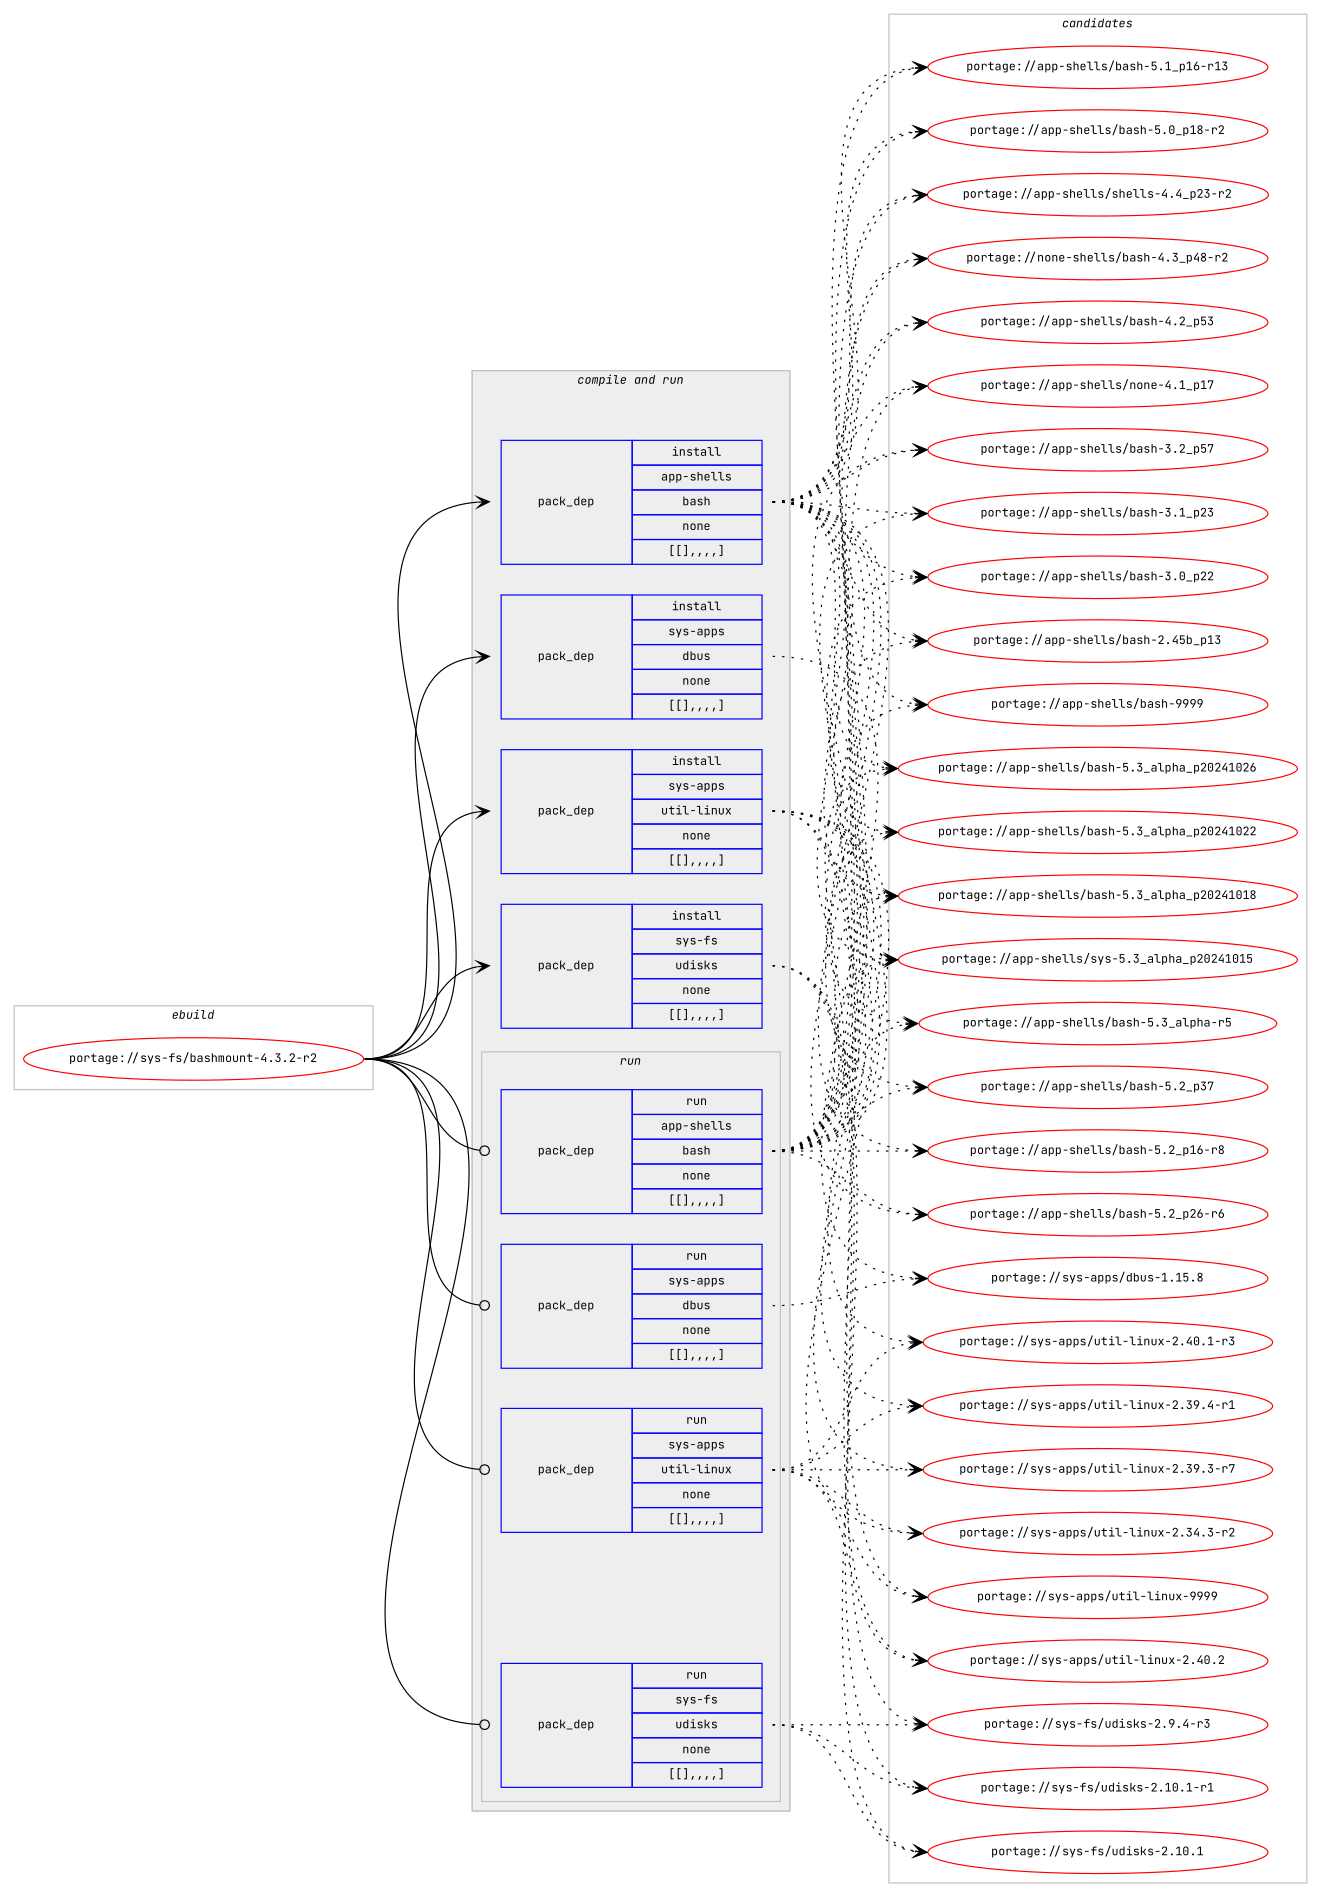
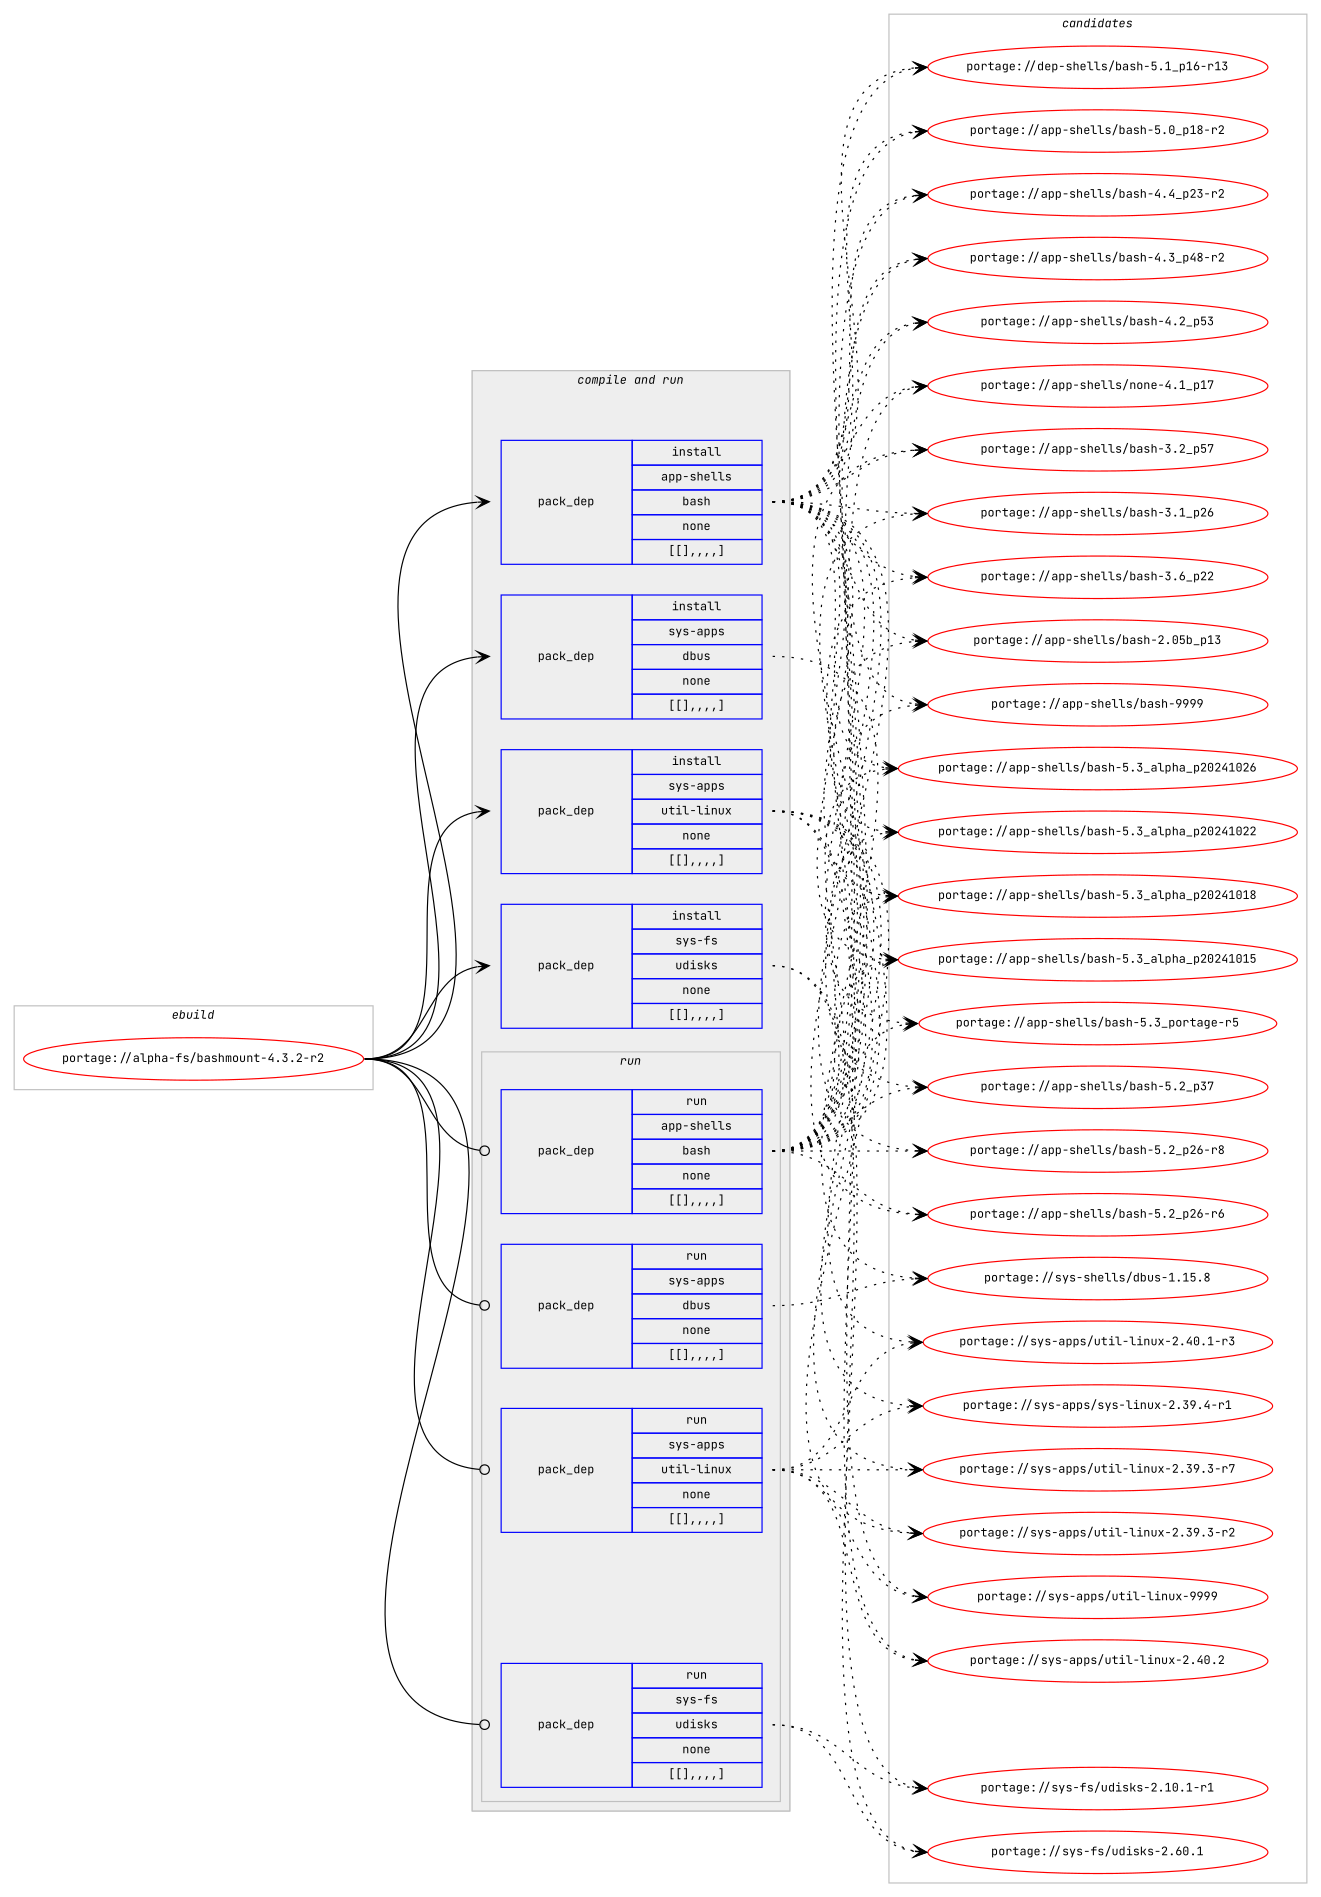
  digraph {
    compound=true
    concentrate=true
    fontname="JetBrains Mono"
    fontsize=10
    newrank=true
    rankdir=LR
    ranksep=1.5
    node [color=red fontname="JetBrains Mono" fontsize=10]
    edge [arrowhead=vee fontname="JetBrains Mono" headport=w style=dotted tailport=e weight=100]
-   n1 [label="portage://sys-fs/bashmount-4.3.2-r2" width=4]
+   n1 [label="portage://alpha-fs/bashmount-4.3.2-r2" width=4]
    n2 [color=blue label=<<TABLE BORDER="0" CELLBORDER="1" CELLSPACING="0" CELLPADDING="4" WIDTH="220"><TR><TD ROWSPAN="6" CELLPADDING="30">pack_dep</TD></TR><TR><TD WIDTH="110">install</TD></TR><TR><TD>app-shells</TD></TR><TR><TD>bash</TD></TR><TR><TD>none</TD></TR><TR><TD>[[],,,,]</TD></TR></TABLE>> shape=none]
    n3 [color=blue label=<<TABLE BORDER="0" CELLBORDER="1" CELLSPACING="0" CELLPADDING="4" WIDTH="220"><TR><TD ROWSPAN="6" CELLPADDING="30">pack_dep</TD></TR><TR><TD WIDTH="110">install</TD></TR><TR><TD>sys-apps</TD></TR><TR><TD>dbus</TD></TR><TR><TD>none</TD></TR><TR><TD>[[],,,,]</TD></TR></TABLE>> shape=none]
    n4 [color=blue label=<<TABLE BORDER="0" CELLBORDER="1" CELLSPACING="0" CELLPADDING="4" WIDTH="220"><TR><TD ROWSPAN="6" CELLPADDING="30">pack_dep</TD></TR><TR><TD WIDTH="110">install</TD></TR><TR><TD>sys-apps</TD></TR><TR><TD>util-linux</TD></TR><TR><TD>none</TD></TR><TR><TD>[[],,,,]</TD></TR></TABLE>> shape=none]
    n5 [color=blue label=<<TABLE BORDER="0" CELLBORDER="1" CELLSPACING="0" CELLPADDING="4" WIDTH="220"><TR><TD ROWSPAN="6" CELLPADDING="30">pack_dep</TD></TR><TR><TD WIDTH="110">install</TD></TR><TR><TD>sys-fs</TD></TR><TR><TD>udisks</TD></TR><TR><TD>none</TD></TR><TR><TD>[[],,,,]</TD></TR></TABLE>> shape=none]
    n6 [color=blue label=<<TABLE BORDER="0" CELLBORDER="1" CELLSPACING="0" CELLPADDING="4" WIDTH="220"><TR><TD ROWSPAN="6" CELLPADDING="30">pack_dep</TD></TR><TR><TD WIDTH="110">run</TD></TR><TR><TD>app-shells</TD></TR><TR><TD>bash</TD></TR><TR><TD>none</TD></TR><TR><TD>[[],,,,]</TD></TR></TABLE>> shape=none]
    n7 [color=blue label=<<TABLE BORDER="0" CELLBORDER="1" CELLSPACING="0" CELLPADDING="4" WIDTH="220"><TR><TD ROWSPAN="6" CELLPADDING="30">pack_dep</TD></TR><TR><TD WIDTH="110">run</TD></TR><TR><TD>sys-apps</TD></TR><TR><TD>dbus</TD></TR><TR><TD>none</TD></TR><TR><TD>[[],,,,]</TD></TR></TABLE>> shape=none]
    n8 [color=blue label=<<TABLE BORDER="0" CELLBORDER="1" CELLSPACING="0" CELLPADDING="4" WIDTH="220"><TR><TD ROWSPAN="6" CELLPADDING="30">pack_dep</TD></TR><TR><TD WIDTH="110">run</TD></TR><TR><TD>sys-apps</TD></TR><TR><TD>util-linux</TD></TR><TR><TD>none</TD></TR><TR><TD>[[],,,,]</TD></TR></TABLE>> shape=none]
    n9 [color=blue label=<<TABLE BORDER="0" CELLBORDER="1" CELLSPACING="0" CELLPADDING="4" WIDTH="220"><TR><TD ROWSPAN="6" CELLPADDING="30">pack_dep</TD></TR><TR><TD WIDTH="110">run</TD></TR><TR><TD>sys-fs</TD></TR><TR><TD>udisks</TD></TR><TR><TD>none</TD></TR><TR><TD>[[],,,,]</TD></TR></TABLE>> shape=none]
    n10 [label="portage://app-shells/bash-9999" width=4]
    n11 [label="portage://app-shells/bash-5.3_alpha_p20241026" width=4]
    n12 [label="portage://app-shells/bash-5.3_alpha_p20241022" width=4]
    n13 [label="portage://app-shells/bash-5.3_alpha_p20241018" width=4]
-   n14 [label="portage://app-shells/sys-5.3_alpha_p20241015" width=4]
-   n15 [label="portage://app-shells/bash-5.3_alpha-r5" width=4]
+   n14 [label="portage://app-shells/bash-5.3_alpha_p20241015" width=4]
+   n15 [label="portage://app-shells/bash-5.3_portage-r5" width=4]
    n16 [label="portage://app-shells/bash-5.2_p37" width=4]
-   n17 [label="portage://app-shells/bash-5.2_p16-r8" width=4]
+   n17 [label="portage://app-shells/bash-5.2_p26-r8" width=4]
    n18 [label="portage://app-shells/bash-5.2_p26-r6" width=4]
-   n19 [label="portage://app-shells/bash-5.1_p16-r13" width=4]
+   n19 [label="portage://dep-shells/bash-5.1_p16-r13" width=4]
    n20 [label="portage://app-shells/bash-5.0_p18-r2" width=4]
-   n21 [label="portage://app-shells/shells-4.4_p23-r2" width=4]
-   n22 [label="portage://none-shells/bash-4.3_p48-r2" width=4]
+   n21 [label="portage://app-shells/bash-4.4_p23-r2" width=4]
+   n22 [label="portage://app-shells/bash-4.3_p48-r2" width=4]
    n23 [label="portage://app-shells/bash-4.2_p53" width=4]
    n24 [label="portage://app-shells/none-4.1_p17" width=4]
    n25 [label="portage://app-shells/bash-3.2_p57" width=4]
-   n26 [label="portage://app-shells/bash-3.1_p23" width=4]
-   n27 [label="portage://app-shells/bash-3.0_p22" width=4]
-   n28 [label="portage://app-shells/bash-2.45b_p13" width=4]
-   n29 [label="portage://sys-apps/dbus-1.15.8" width=4]
+   n26 [label="portage://app-shells/bash-3.1_p26" width=4]
+   n27 [label="portage://app-shells/bash-3.6_p22" width=4]
+   n28 [label="portage://app-shells/bash-2.05b_p13" width=4]
+   n29 [label="portage://sys-shells/dbus-1.15.8" width=4]
    n30 [label="portage://sys-apps/util-linux-9999" width=4]
    n31 [label="portage://sys-apps/util-linux-2.40.2" width=4]
    n32 [label="portage://sys-apps/util-linux-2.40.1-r3" width=4]
-   n33 [label="portage://sys-apps/util-linux-2.39.4-r1" width=4]
+   n33 [label="portage://sys-apps/sys-linux-2.39.4-r1" width=4]
    n34 [label="portage://sys-apps/util-linux-2.39.3-r7" width=4]
-   n35 [label="portage://sys-apps/util-linux-2.34.3-r2" width=4]
+   n35 [label="portage://sys-apps/util-linux-2.39.3-r2" width=4]
    n36 [label="portage://sys-fs/udisks-2.10.1-r1" width=4]
-   n37 [label="portage://sys-fs/udisks-2.10.1" width=4]
-   n38 [label="portage://sys-fs/udisks-2.9.4-r3" width=4]
+   n37 [label="portage://sys-fs/udisks-2.60.1" width=4]
    subgraph cluster_1 {
      color=gray
      label=<<i>ebuild</i>>
      n1
    }
    subgraph cluster_2 {
      color=gray
      label=<<i>dependencies</i>>
      subgraph cluster_3 {
        color=gray
        fillcolor="#eeeeee"
        label=<<i>compile</i>>
        style=filled
        subgraph sub_4 {
          color=gray
          fillcolor="#eeeeee"
          label=<<i>compile</i>>
          style=filled
          n2
        }
        subgraph sub_5 {
          color=gray
          fillcolor="#eeeeee"
          label=<<i>compile</i>>
          style=filled
          n3
        }
        subgraph sub_6 {
          color=gray
          fillcolor="#eeeeee"
          label=<<i>compile</i>>
          style=filled
          n4
        }
        subgraph sub_7 {
          color=gray
          fillcolor="#eeeeee"
          label=<<i>compile</i>>
          style=filled
          n5
        }
      }
      subgraph cluster_8 {
        color=gray
        fillcolor="#eeeeee"
        label=<<i>compile and run</i>>
        style=filled
      }
      subgraph cluster_9 {
        color=gray
        fillcolor="#eeeeee"
        label=<<i>run</i>>
        style=filled
        subgraph sub_10 {
          color=gray
          fillcolor="#eeeeee"
          label=<<i>run</i>>
          style=filled
          n6
        }
        subgraph sub_11 {
          color=gray
          fillcolor="#eeeeee"
          label=<<i>run</i>>
          style=filled
          n7
        }
        subgraph sub_12 {
          color=gray
          fillcolor="#eeeeee"
          label=<<i>run</i>>
          style=filled
          n8
        }
        subgraph sub_13 {
          color=gray
          fillcolor="#eeeeee"
          label=<<i>run</i>>
          style=filled
          n9
        }
      }
    }
    subgraph cluster_14 {
      color=gray
      label=<<i>candidates</i>>
      rank=same
      subgraph sub_15 {
        color=black
        label=<<i>candidates</i>>
        nodesep=1
        rank=same
        n10
        n11
        n12
        n13
        n14
        n15
        n16
        n17
        n18
        n19
        n20
        n21
        n22
        n23
        n24
        n25
        n26
        n27
        n28
      }
      subgraph sub_16 {
        color=black
        label=<<i>candidates</i>>
        nodesep=1
        rank=same
        n29
      }
      subgraph sub_17 {
        color=black
        label=<<i>candidates</i>>
        nodesep=1
        rank=same
        n30
        n31
        n32
        n33
        n34
        n35
      }
      subgraph sub_18 {
        color=black
        label=<<i>candidates</i>>
        nodesep=1
        rank=same
        n36
        n37
-       n38
      }
      subgraph sub_19 {
        color=black
        label=<<i>candidates</i>>
        nodesep=1
        rank=same
        n10
        n11
        n12
        n13
        n14
        n15
        n16
        n17
        n18
        n19
        n20
        n21
        n22
        n23
        n24
        n25
        n26
        n27
        n28
      }
      subgraph sub_20 {
        color=black
        label=<<i>candidates</i>>
        nodesep=1
        rank=same
        n36
        n37
-       n38
      }
      subgraph sub_21 {
        color=black
        label=<<i>candidates</i>>
        nodesep=1
        rank=same
        n29
      }
      subgraph sub_22 {
        color=black
        label=<<i>candidates</i>>
        nodesep=1
        rank=same
        n30
        n31
        n32
        n33
        n34
        n35
      }
    }
    n1 -> n2 [style=solid weight=20]
    n1 -> n3 [style=solid weight=20]
    n1 -> n4 [style=solid weight=20]
    n1 -> n5 [style=solid weight=20]
    n1 -> n6 [arrowhead=odot style=solid weight=20]
    n1 -> n7 [arrowhead=odot style=solid weight=20]
    n1 -> n8 [arrowhead=odot style=solid weight=20]
    n1 -> n9 [arrowhead=odot style=solid weight=20]
    n2 -> n10
    n2 -> n11
    n2 -> n12
    n2 -> n13
    n2 -> n14
    n2 -> n15
    n2 -> n16
    n2 -> n17
    n2 -> n18
    n2 -> n19
    n2 -> n20
    n2 -> n21
    n2 -> n22
    n2 -> n23
    n2 -> n24
    n2 -> n25
    n2 -> n26
    n2 -> n27
    n2 -> n28
    n3 -> n29
    n4 -> n30
    n4 -> n31
    n4 -> n32
    n4 -> n33
    n4 -> n34
    n4 -> n35
    n5 -> n36
    n5 -> n37
-   n5 -> n38
    n6 -> n10
    n6 -> n11
    n6 -> n12
    n6 -> n13
    n6 -> n14
    n6 -> n15
    n6 -> n16
    n6 -> n17
    n6 -> n18
    n6 -> n19
    n6 -> n20
    n6 -> n21
    n6 -> n22
    n6 -> n23
    n6 -> n24
    n6 -> n25
    n6 -> n26
    n6 -> n27
    n6 -> n28
    n7 -> n29
    n8 -> n30
    n8 -> n31
    n8 -> n32
    n8 -> n33
    n8 -> n34
    n8 -> n35
    n9 -> n36
    n9 -> n37
-   n9 -> n38
  }
